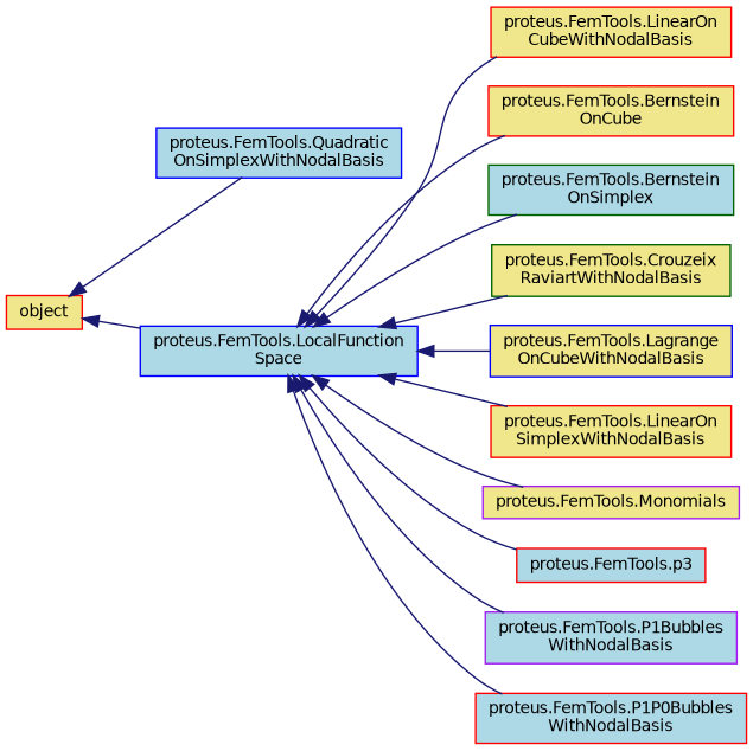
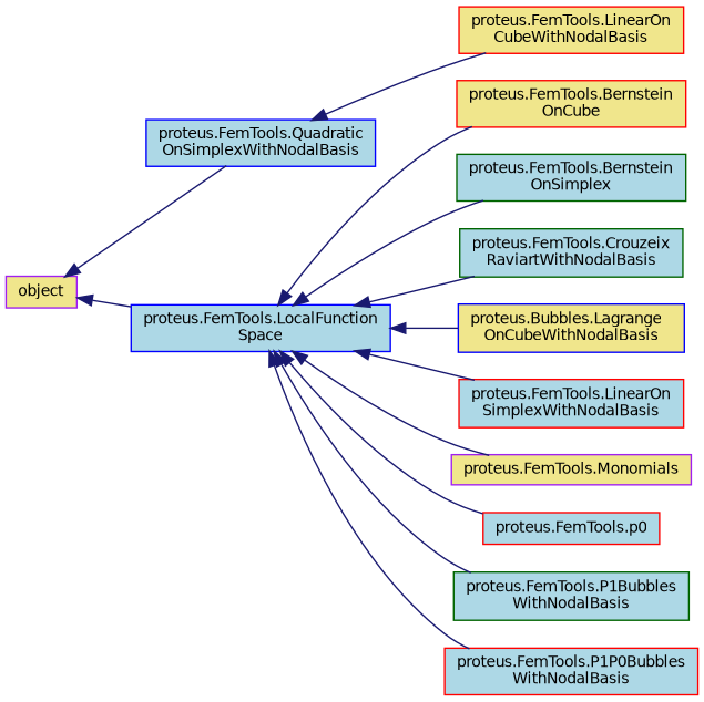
  digraph {
    rankdir=LR
    node [color=red fillcolor=lightblue fontname=Helvetica fontsize=10 shape=record style=filled]
    edge [color=midnightblue dir=back fontname=Helvetica fontsize=10 labelfontname=Helvetica labelfontsize=10 style=solid]
    n1 [color=blue fontcolor=black height=0.2 label="proteus.FemTools.LocalFunction\lSpace" width=0.4]
    n2 [fillcolor=khaki height=0.2 label="proteus.FemTools.Bernstein\lOnCube" width=0.4]
    n3 [color=darkgreen height=0.2 label="proteus.FemTools.Bernstein\lOnSimplex" width=0.4]
-   n4 [color=darkgreen fillcolor=khaki height=0.2 label="proteus.FemTools.Crouzeix\lRaviartWithNodalBasis" width=0.4]
-   n5 [color=blue fillcolor=khaki height=0.2 label="proteus.FemTools.Lagrange\lOnCubeWithNodalBasis" width=0.4]
+   n4 [color=darkgreen height=0.2 label="proteus.FemTools.Crouzeix\lRaviartWithNodalBasis" width=0.4]
+   n5 [color=blue fillcolor=khaki height=0.2 label="proteus.Bubbles.Lagrange\lOnCubeWithNodalBasis" width=0.4]
    n6 [fillcolor=khaki height=0.2 label="proteus.FemTools.LinearOn\lCubeWithNodalBasis" width=0.4]
-   n7 [fillcolor=khaki height=0.2 label="proteus.FemTools.LinearOn\lSimplexWithNodalBasis" width=0.4]
+   n7 [height=0.2 label="proteus.FemTools.LinearOn\lSimplexWithNodalBasis" width=0.4]
    n8 [color=purple fillcolor=khaki height=0.2 label="proteus.FemTools.Monomials" width=0.4]
-   n9 [height=0.2 label="proteus.FemTools.p3" width=0.4]
-   n10 [color=purple height=0.2 label="proteus.FemTools.P1Bubbles\lWithNodalBasis" width=0.4]
+   n9 [height=0.2 label="proteus.FemTools.p0" width=0.4]
+   n10 [color=darkgreen height=0.2 label="proteus.FemTools.P1Bubbles\lWithNodalBasis" width=0.4]
    n11 [height=0.2 label="proteus.FemTools.P1P0Bubbles\lWithNodalBasis" width=0.4]
    n12 [color=blue height=0.2 label="proteus.FemTools.Quadratic\lOnSimplexWithNodalBasis" width=0.4]
-   n13 [fillcolor=khaki height=0.2 label=object width=0.4]
+   n13 [color=purple fillcolor=khaki height=0.2 label=object width=0.4]
    n1 -> n2
    n1 -> n3
    n1 -> n4
    n1 -> n5
-   n1 -> n6
+   n12 -> n6
    n1 -> n7
    n1 -> n8
    n1 -> n9
    n1 -> n10
    n1 -> n11
    n13 -> n1
    n13 -> n12
  }
